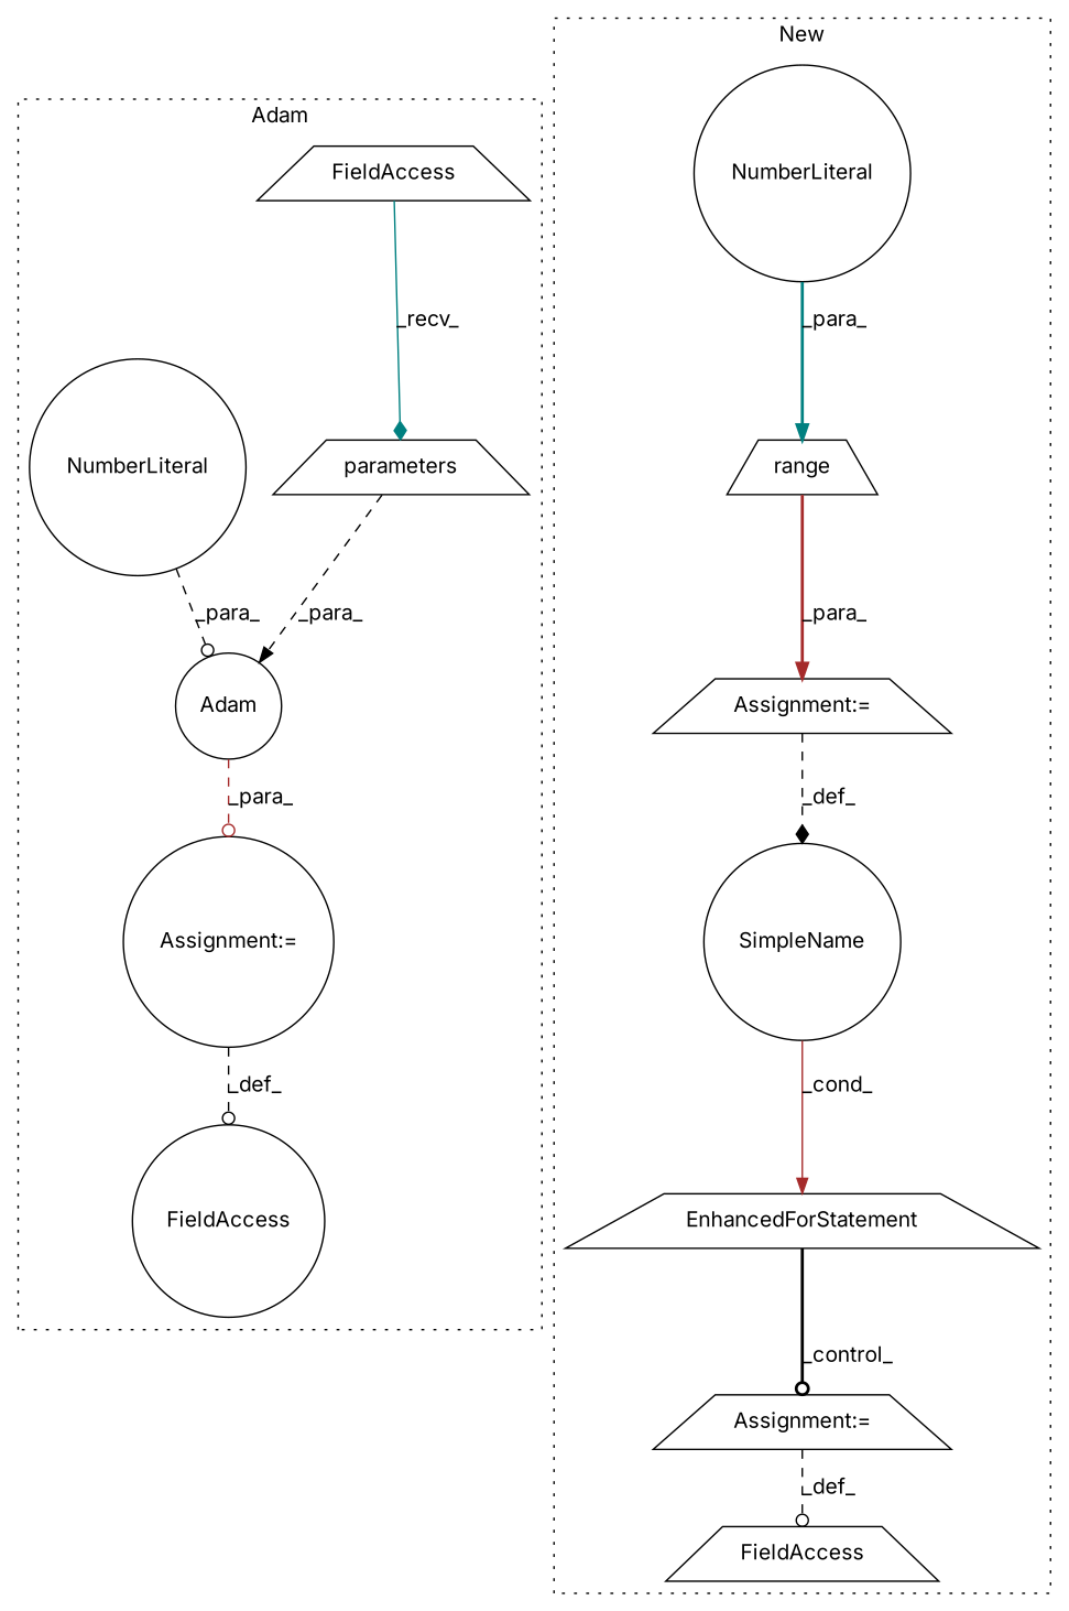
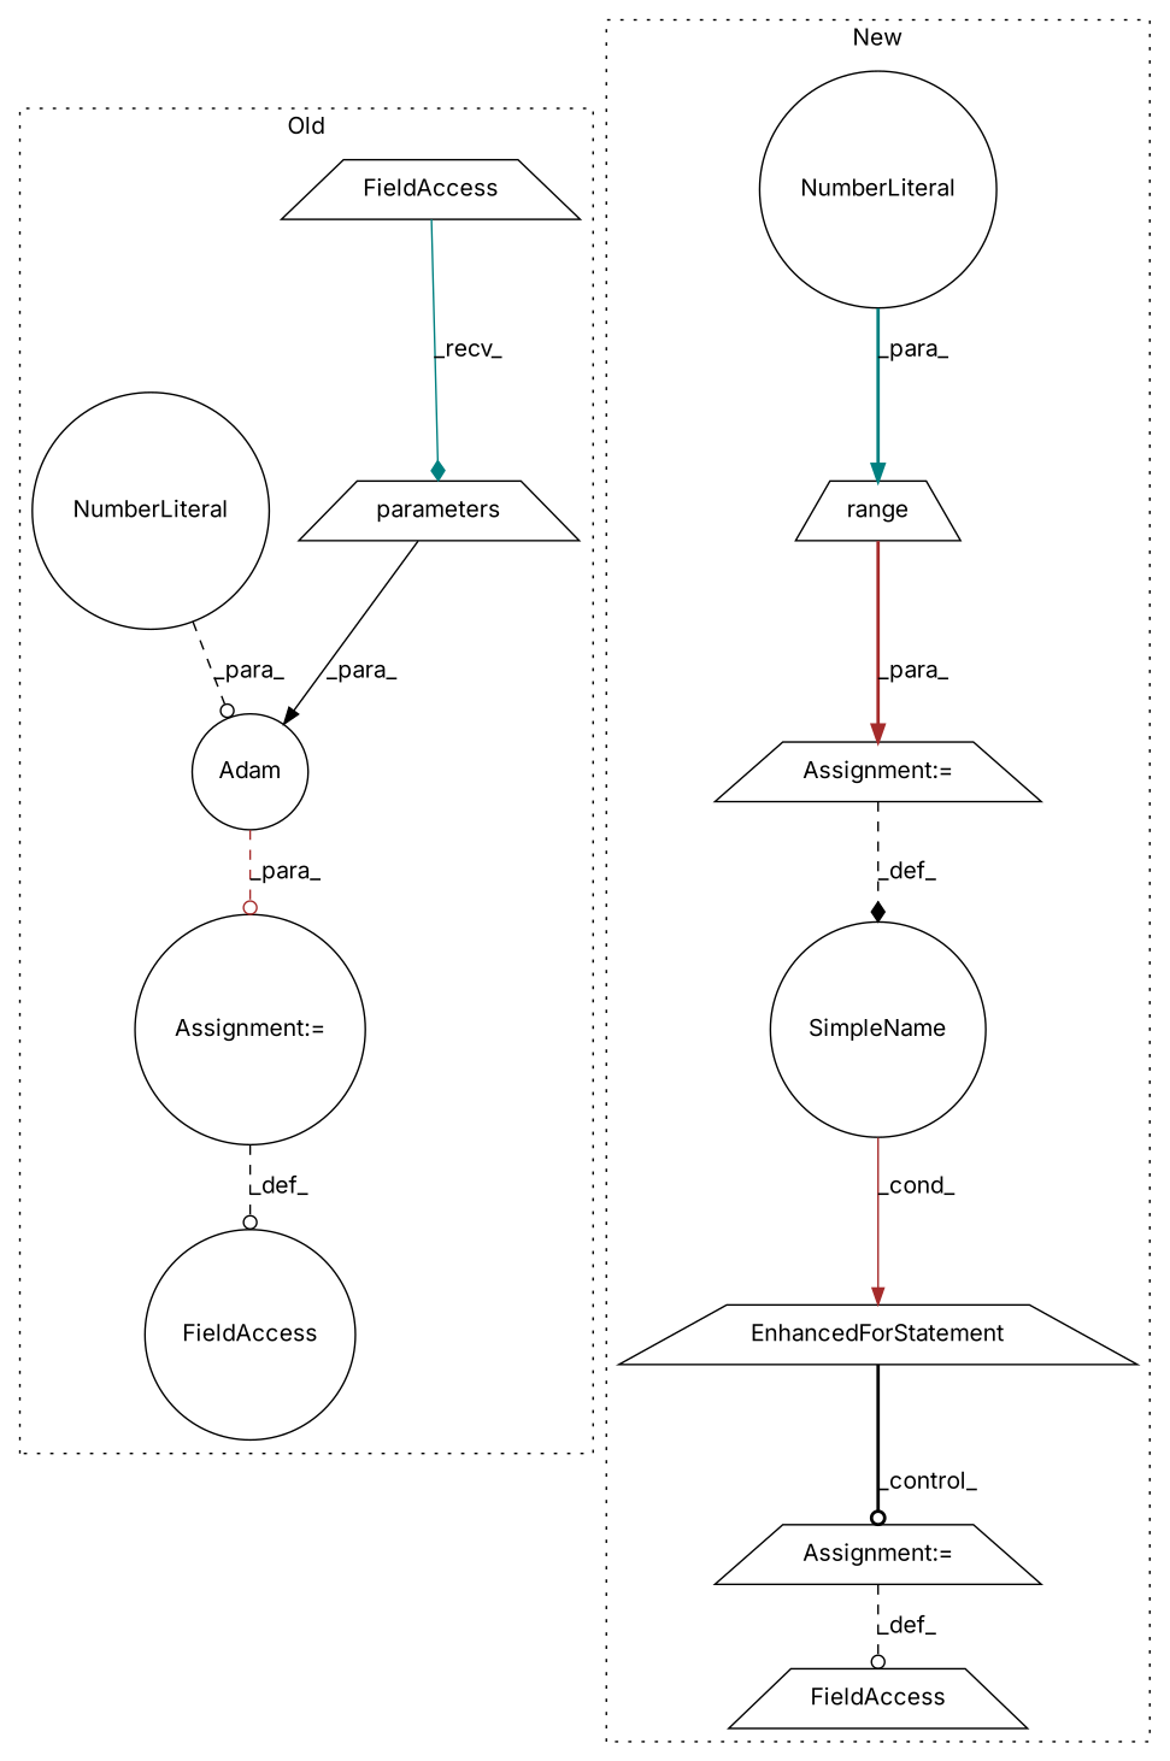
  digraph {
    fontname=Inter
    node [a=32 fontname=Inter l=1 s="1969,2044" shape=trapezium]
    edge [arrowhead=odot color=black fontname=Inter style=dashed]
    n1 [l="5,1" label=Adam s="1561,1595" shape=circle]
    n2 [a=7 label="Assignment:=" s=1548 shape=circle]
    n3 [a=22 l=9 label=FieldAccess s=1539 shape=circle]
    n4 [l=12 label=parameters s=1572]
    n5 [a=22 l=5 label=FieldAccess s=1566]
    n6 [a=34 l=4 label=NumberLiteral s=1585 shape=circle]
    n7 [a=70 l="53,2" label=EnhancedForStatement]
    n8 [a=7 l="53,2" label="Assignment:="]
    n9 [l="6,1" label=range s="2032,2043"]
    n10 [a=34 label=NumberLiteral s=2038 shape=circle]
    n11 [a=42 l=3 label=SimpleName s=2026 shape=circle]
    n12 [a=7 label="Assignment:=" s=2274]
    n13 [a=22 l=3 label=FieldAccess s=2271]
    subgraph cluster_1 {
-     label=Adam
+     label=Old
      style=dotted
      n1
      n2
      n3
      n4
      n5
      n6
    }
    subgraph cluster_2 {
      label=New
      style=dotted
      n7
      n8
      n9
      n10
      n11
      n12
      n13
    }
    n1 -> n2 [color=brown label=_para_]
    n2 -> n3 [label=_def_]
-   n4 -> n1 [arrowhead=normal label=_para_]
+   n4 -> n1 [arrowhead=normal label=_para_ style=solid]
    n5 -> n4 [arrowhead=diamond color=teal label=_recv_ style=solid]
    n6 -> n1 [label=_para_]
    n7 -> n12 [label=_control_ style=bold]
    n8 -> n11 [arrowhead=diamond label=_def_]
    n9 -> n8 [arrowhead=normal color=brown label=_para_ style=bold]
    n10 -> n9 [arrowhead=normal color=teal label=_para_ style=bold]
    n11 -> n7 [arrowhead=normal color=brown label=_cond_ style=solid]
    n12 -> n13 [label=_def_]
  }
